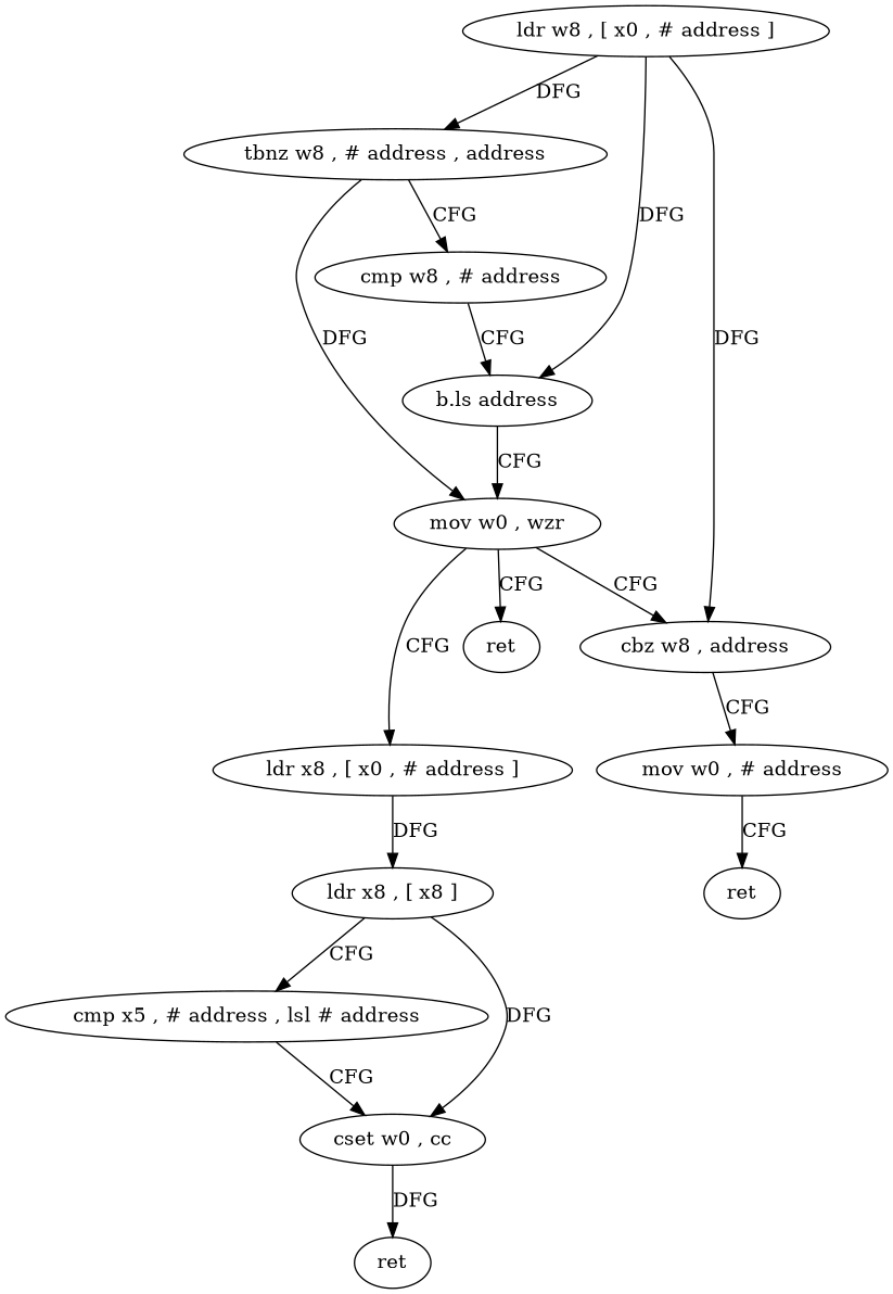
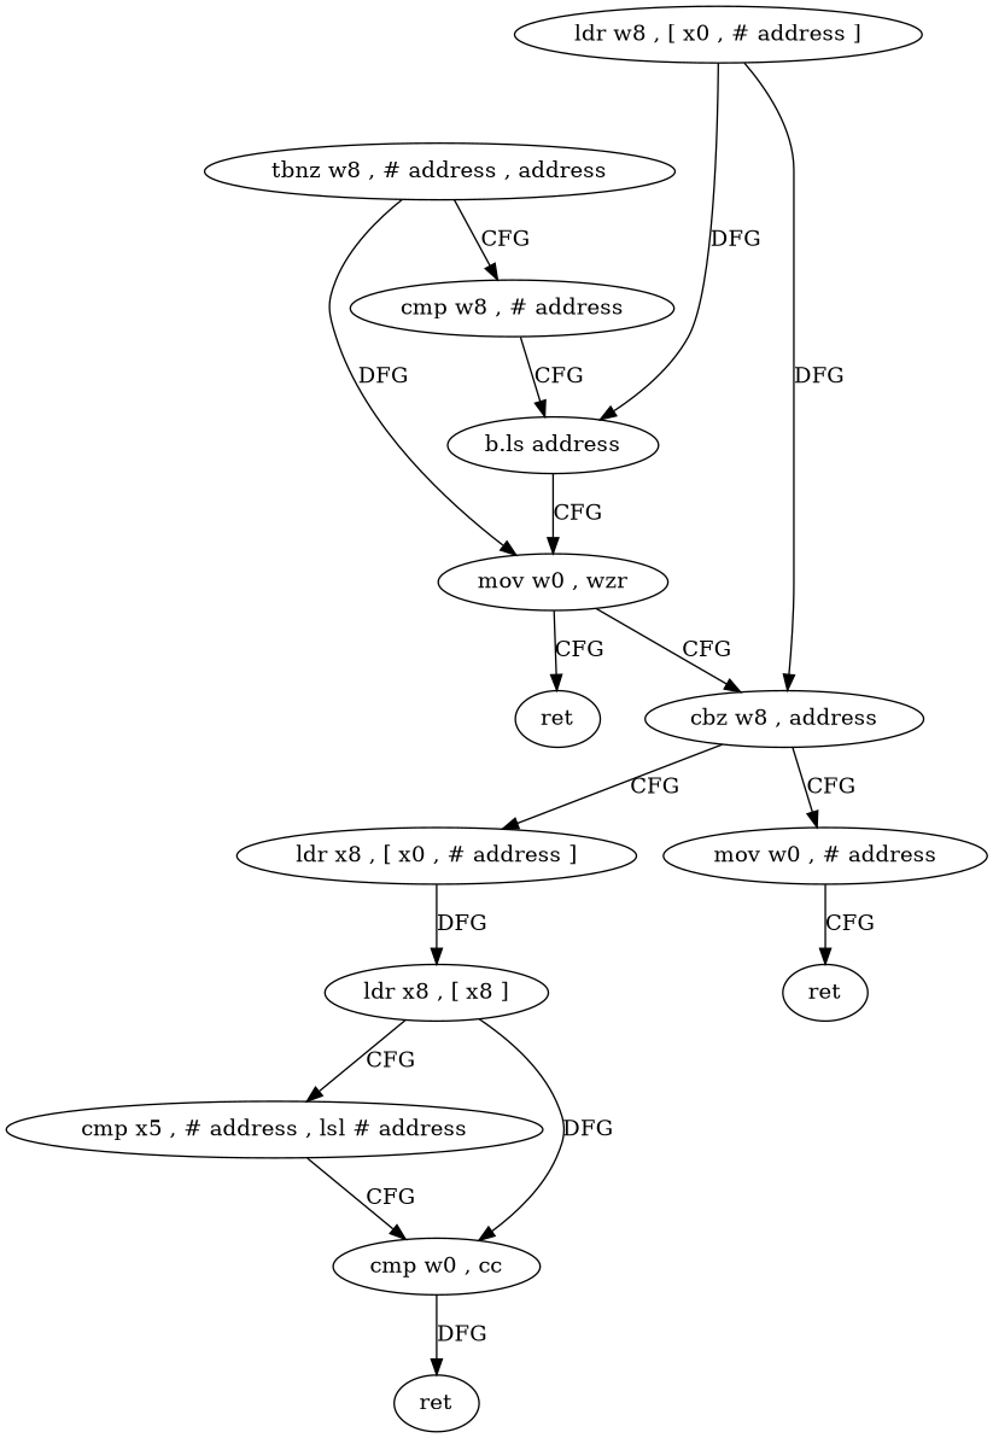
  digraph {
    n1 [label="ldr w8 , [ x0 , # address ]"]
    n2 [label="tbnz w8 , # address , address"]
    n3 [label="b.ls address"]
    n4 [label="cbz w8 , address"]
    n5 [label="mov w0 , wzr"]
    n6 [label="cmp w8 , # address"]
    n7 [label="mov w0 , # address"]
    n8 [label="ldr x8 , [ x0 , # address ]"]
    n9 [label=ret]
    n10 [label=ret]
    n11 [label="ldr x8 , [ x8 ]"]
    n12 [label="cmp x5 , # address , lsl # address"]
-   n13 [label="cset w0 , cc"]
+   n13 [label="cmp w0 , cc"]
    n14 [label=ret]
-   n1 -> n2 [label=DFG]
    n1 -> n3 [label=DFG]
    n1 -> n4 [label=DFG]
    n2 -> n5 [label=DFG]
    n2 -> n6 [label=CFG]
    n3 -> n5 [label=CFG]
    n4 -> n7 [label=CFG]
-   n5 -> n8 [label=CFG]
+   n4 -> n8 [label=CFG]
    n5 -> n4 [label=CFG]
    n5 -> n9 [label=CFG]
    n6 -> n3 [label=CFG]
    n7 -> n10 [label=CFG]
    n8 -> n11 [label=DFG]
    n11 -> n12 [label=CFG]
    n11 -> n13 [label=DFG]
    n12 -> n13 [label=CFG]
    n13 -> n14 [label=DFG]
  }
